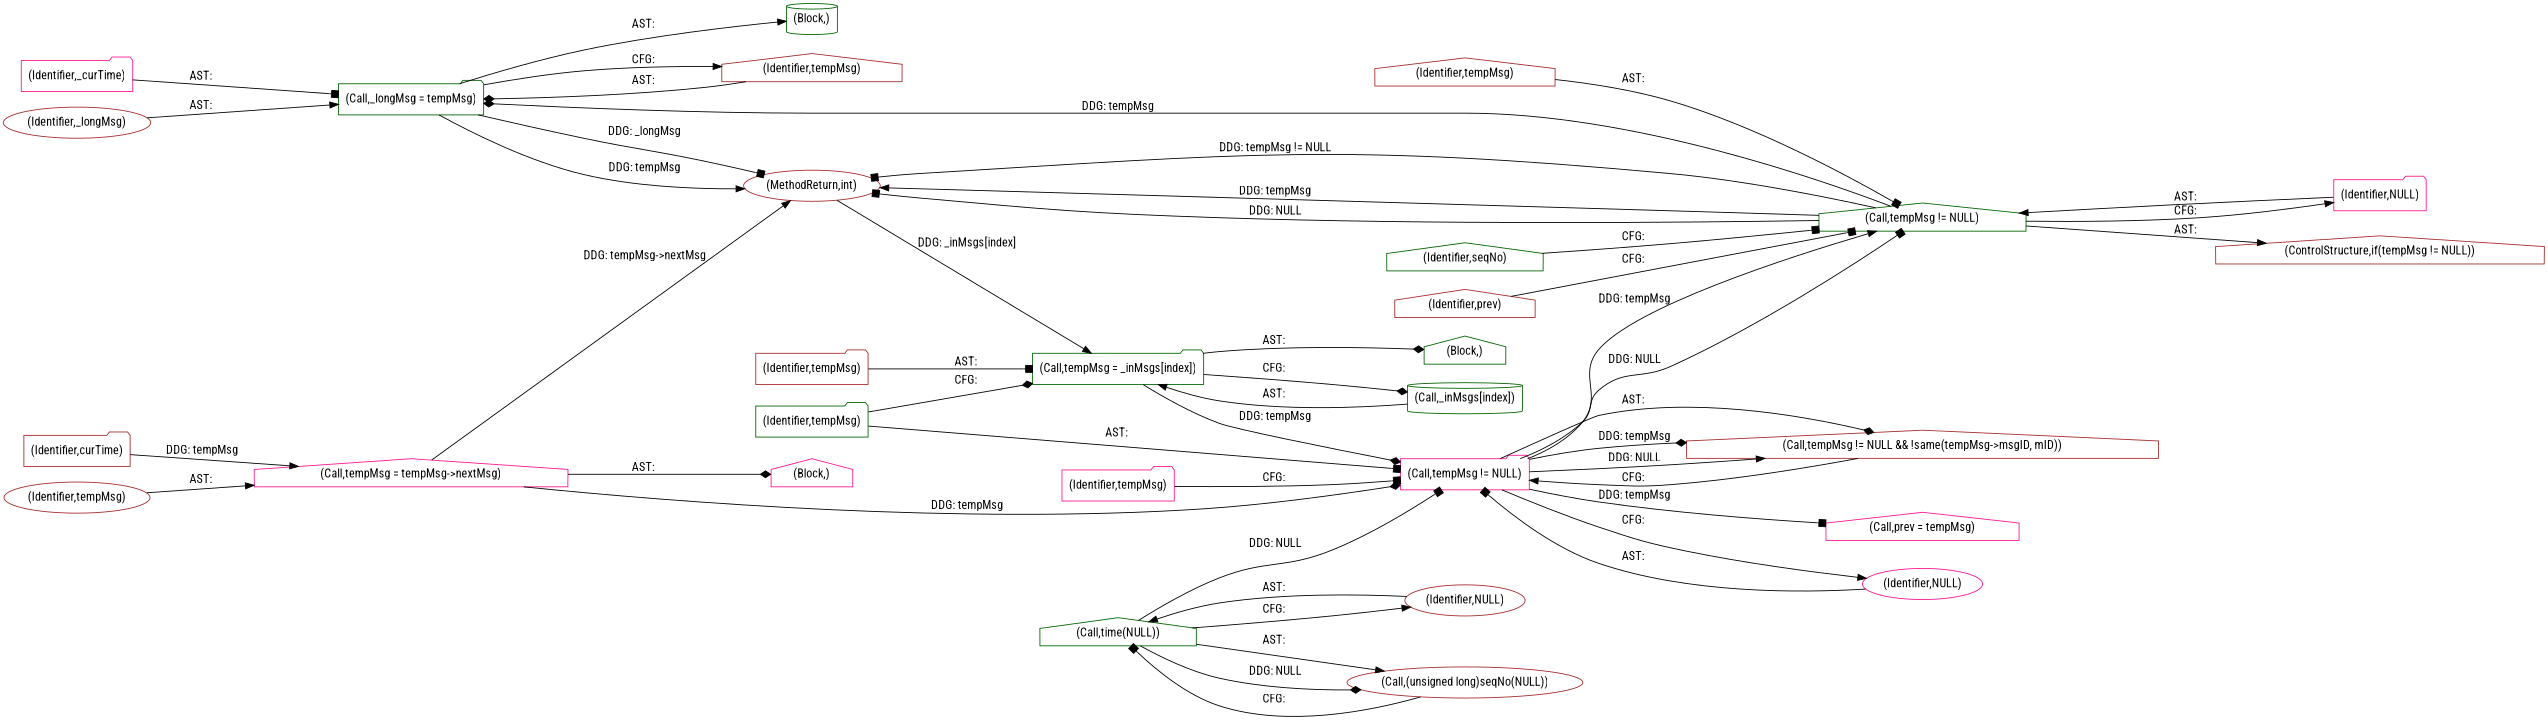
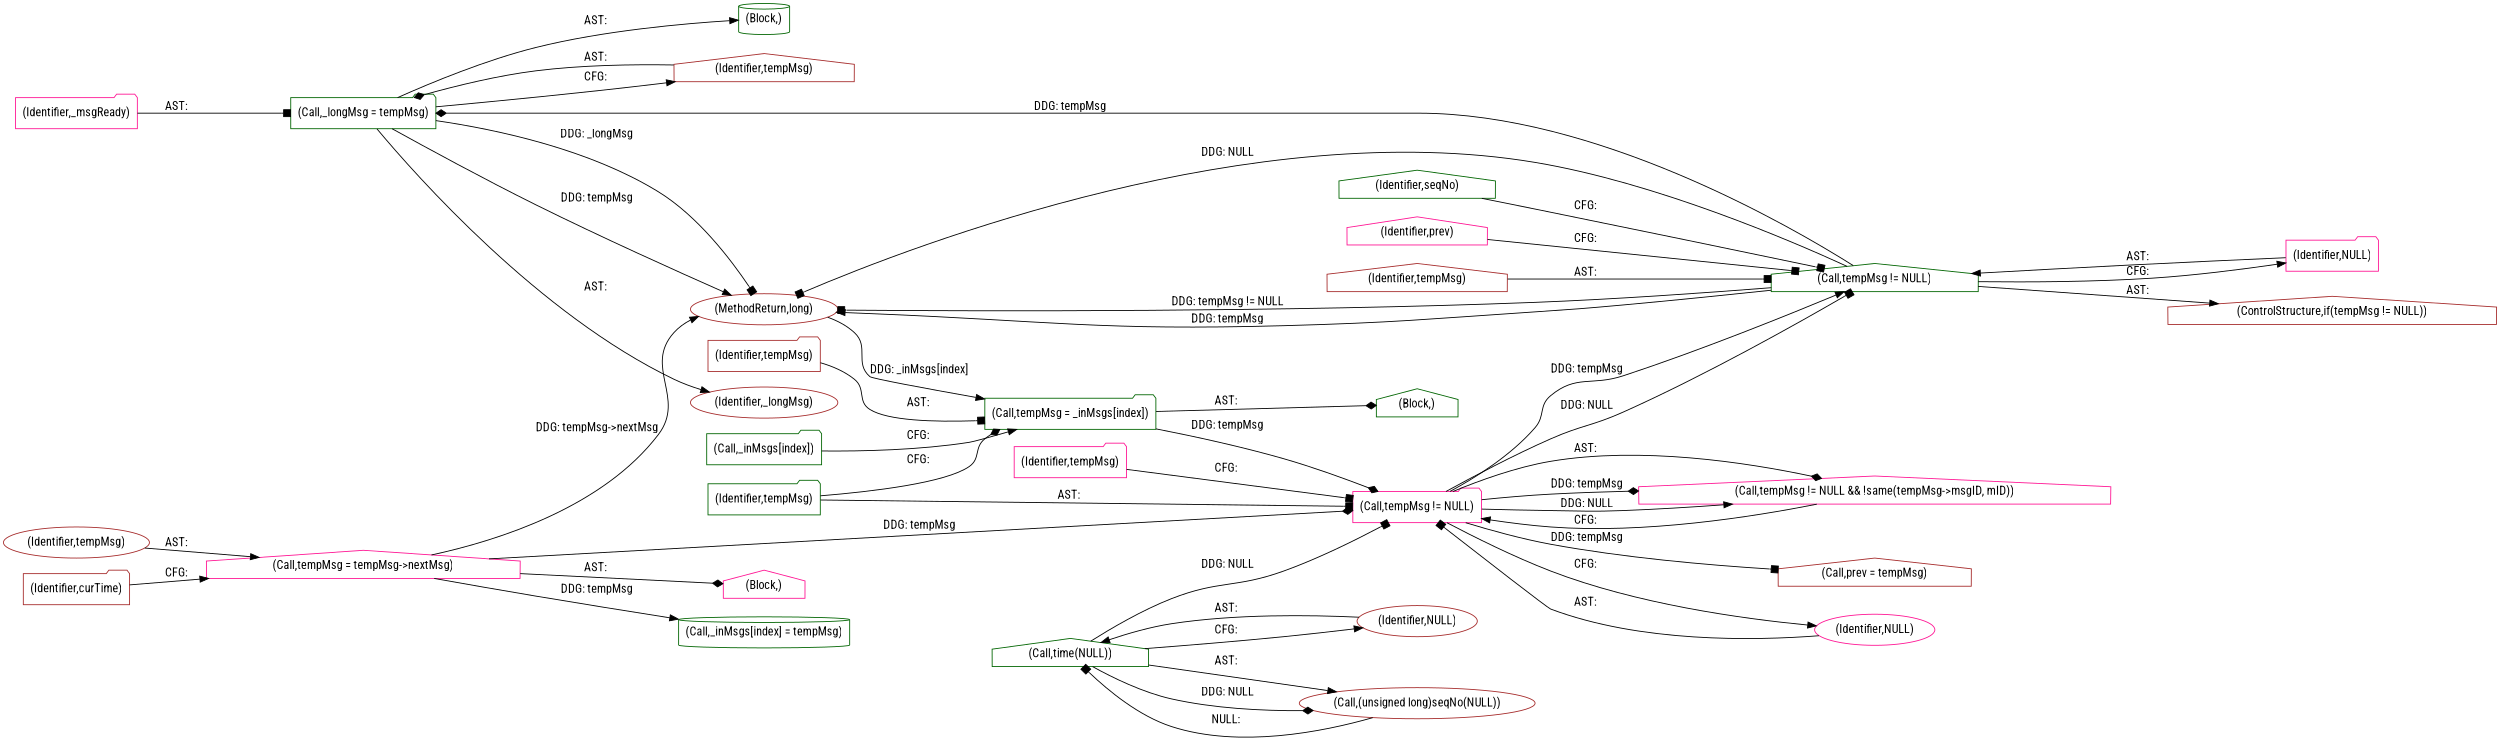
  digraph {
    fontname="Roboto Condensed"
    rankdir=LR
    node [color=darkgreen fontname="Roboto Condensed" shape=house]
    edge [arrowhead=normal fontname="Roboto Condensed"]
    n1 [label="(Call,_longMsg = tempMsg)" shape=folder]
-   n2 [color=brown label="(MethodReturn,int)" shape=ellipse]
+   n2 [color=brown label="(MethodReturn,long)" shape=ellipse]
    n3 [label="(Block,)" shape=cylinder]
    n4 [color=brown label="(Identifier,tempMsg)"]
    n5 [label="(Call,tempMsg = _inMsgs[index])" shape=folder]
    n6 [label="(Call,tempMsg != NULL)"]
    n7 [color=deeppink label="(Identifier,NULL)" shape=folder]
    n8 [color=brown label="(ControlStructure,if(tempMsg != NULL))"]
    n9 [color=deeppink label="(Call,tempMsg != NULL)" shape=folder]
-   n10 [color=brown label="(Call,tempMsg != NULL && !same(tempMsg->msgID, mID))"]
-   n11 [color=deeppink label="(Call,prev = tempMsg)"]
+   n10 [color=deeppink label="(Call,tempMsg != NULL && !same(tempMsg->msgID, mID))"]
+   n11 [color=brown label="(Call,prev = tempMsg)"]
    n12 [color=deeppink label="(Identifier,NULL)" shape=ellipse]
    n13 [color=deeppink label="(Call,tempMsg = tempMsg->nextMsg)"]
    n14 [color=deeppink label="(Block,)"]
+   n15 [label="(Call,_inMsgs[index] = tempMsg)" shape=cylinder]
    n16 [label="(Block,)"]
-   n17 [label="(Call,_inMsgs[index])" shape=cylinder]
+   n17 [label="(Call,_inMsgs[index])" shape=folder]
    n18 [label="(Call,time(NULL))"]
    n19 [color=brown label="(Call,(unsigned long)seqNo(NULL))" shape=ellipse]
    n20 [color=brown label="(Identifier,NULL)" shape=ellipse]
    n21 [color=brown label="(Identifier,curTime)" shape=folder]
    n22 [color=brown label="(Identifier,tempMsg)" shape=ellipse]
    n23 [label="(Identifier,tempMsg)" shape=folder]
    n24 [color=deeppink label="(Identifier,tempMsg)" shape=folder]
    n25 [label="(Identifier,seqNo)"]
-   n26 [color=brown label="(Identifier,prev)"]
+   n26 [color=deeppink label="(Identifier,prev)"]
    n27 [color=brown label="(Identifier,tempMsg)" shape=folder]
-   n28 [color=deeppink label="(Identifier,_curTime)" shape=folder]
+   n28 [color=deeppink label="(Identifier,_msgReady)" shape=folder]
    n29 [color=brown label="(Identifier,tempMsg)"]
    n30 [color=brown label="(Identifier,_longMsg)" shape=ellipse]
    n1 -> n2 [label="DDG: tempMsg"]
    n1 -> n2 [arrowhead=box label="DDG: _longMsg"]
    n1 -> n3 [label="AST: "]
    n1 -> n4 [label="CFG: "]
    n2 -> n5 [label="DDG: _inMsgs[index]"]
    n4 -> n1 [arrowhead=diamond label="AST: "]
    n5 -> n9 [arrowhead=diamond label="DDG: tempMsg"]
    n5 -> n16 [arrowhead=diamond label="AST: "]
-   n5 -> n17 [arrowhead=diamond label="CFG: "]
    n6 -> n1 [arrowhead=diamond label="DDG: tempMsg"]
    n6 -> n2 [arrowhead=box label="DDG: NULL"]
    n6 -> n2 [arrowhead=box label="DDG: tempMsg != NULL"]
    n6 -> n2 [label="DDG: tempMsg"]
    n6 -> n7 [label="CFG: "]
    n6 -> n8 [label="AST: "]
    n7 -> n6 [label="AST: "]
    n9 -> n6 [label="DDG: tempMsg"]
    n9 -> n6 [arrowhead=box label="DDG: NULL"]
    n9 -> n10 [arrowhead=diamond label="AST: "]
    n9 -> n10 [arrowhead=diamond label="DDG: tempMsg"]
    n9 -> n10 [label="DDG: NULL"]
    n9 -> n11 [arrowhead=box label="DDG: tempMsg"]
    n9 -> n12 [label="CFG: "]
    n10 -> n9 [label="CFG: "]
    n12 -> n9 [arrowhead=box label="AST: "]
    n13 -> n2 [label="DDG: tempMsg->nextMsg"]
    n13 -> n9 [arrowhead=diamond label="DDG: tempMsg"]
    n13 -> n14 [arrowhead=diamond label="AST: "]
-   n17 -> n5 [label="AST: "]
+   n13 -> n15 [label="DDG: tempMsg"]
+   n17 -> n5 [label="CFG: "]
    n18 -> n9 [arrowhead=box label="DDG: NULL"]
    n18 -> n19 [label="AST: "]
    n18 -> n19 [arrowhead=diamond label="DDG: NULL"]
    n18 -> n20 [label="CFG: "]
-   n19 -> n18 [arrowhead=box label="CFG: "]
+   n19 -> n18 [arrowhead=box label="NULL: "]
    n20 -> n18 [label="AST: "]
-   n21 -> n13 [label="DDG: tempMsg"]
+   n21 -> n13 [label="CFG: "]
    n22 -> n13 [label="AST: "]
    n23 -> n5 [arrowhead=diamond label="CFG: "]
    n23 -> n9 [arrowhead=box label="AST: "]
    n24 -> n9 [arrowhead=box label="CFG: "]
    n25 -> n6 [arrowhead=box label="CFG: "]
    n26 -> n6 [arrowhead=box label="CFG: "]
    n27 -> n5 [arrowhead=box label="AST: "]
    n28 -> n1 [arrowhead=box label="AST: "]
    n29 -> n6 [arrowhead=box label="AST: "]
-   n30 -> n1 [label="AST: "]
+   n1 -> n30 [label="AST: "]
  }
